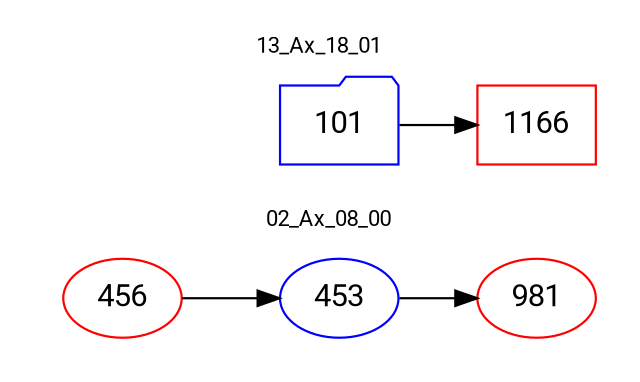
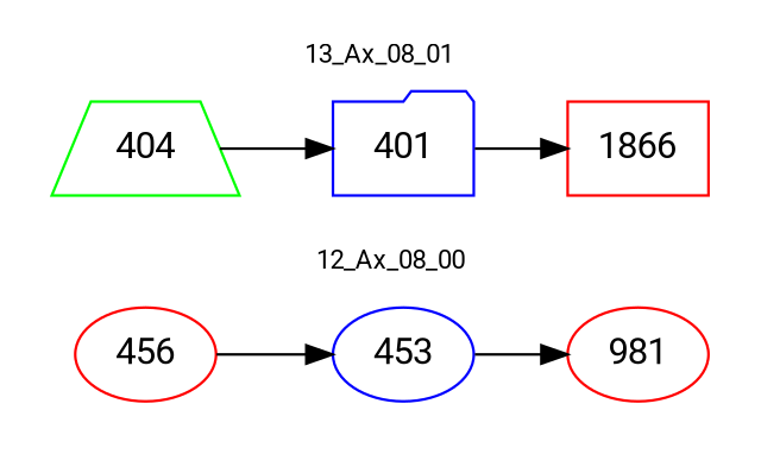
  digraph {
    fontname=Roboto
    rankdir=LR
    node [color=red fontname=Roboto shape=ellipse]
    edge [color=black fontname=Roboto]
    n1 [label=456]
    n2 [color=blue label=453]
    n3 [label=981]
-   n5 [color=blue label=101 shape=folder]
-   n6 [label=1166 shape=box]
+   n4 [color=green label=404 shape=trapezium]
+   n5 [color=blue label=401 shape=folder]
+   n6 [label=1866 shape=box]
    subgraph cluster_1 {
      color=white
      fontsize=10
-     label="02_Ax_08_00"
+     label="12_Ax_08_00"
      n1
      n2
      n3
    }
    subgraph cluster_2 {
      color=white
      fontsize=10
-     label="13_Ax_18_01"
+     label="13_Ax_08_01"
+     n4
      n5
      n6
    }
    n1 -> n2
    n2 -> n3
+   n4 -> n5
    n5 -> n6
  }
